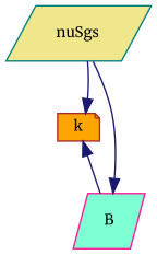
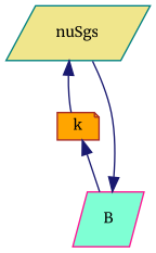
  digraph {
    fontname=Merriweather
    rankdir=TB
    node [fontname=Merriweather fontsize=10 shape=parallelogram style=filled]
    edge [color=midnightblue dir=back fontname=Merriweather fontsize=10 labelfontname=FreeSans labelfontsize=10 style=solid]
    n1 [color=teal fillcolor=khaki fontcolor=black height=0.2 label=nuSgs width=0.4]
    n2 [color=brown fillcolor=orange height=0.2 label=k shape=note width=0.4]
    n3 [color=deeppink fillcolor=aquamarine height=0.2 label=B width=0.4]
-   n2 -> n1
+   n1 -> n2
    n2 -> n3
    n3 -> n1
  }
